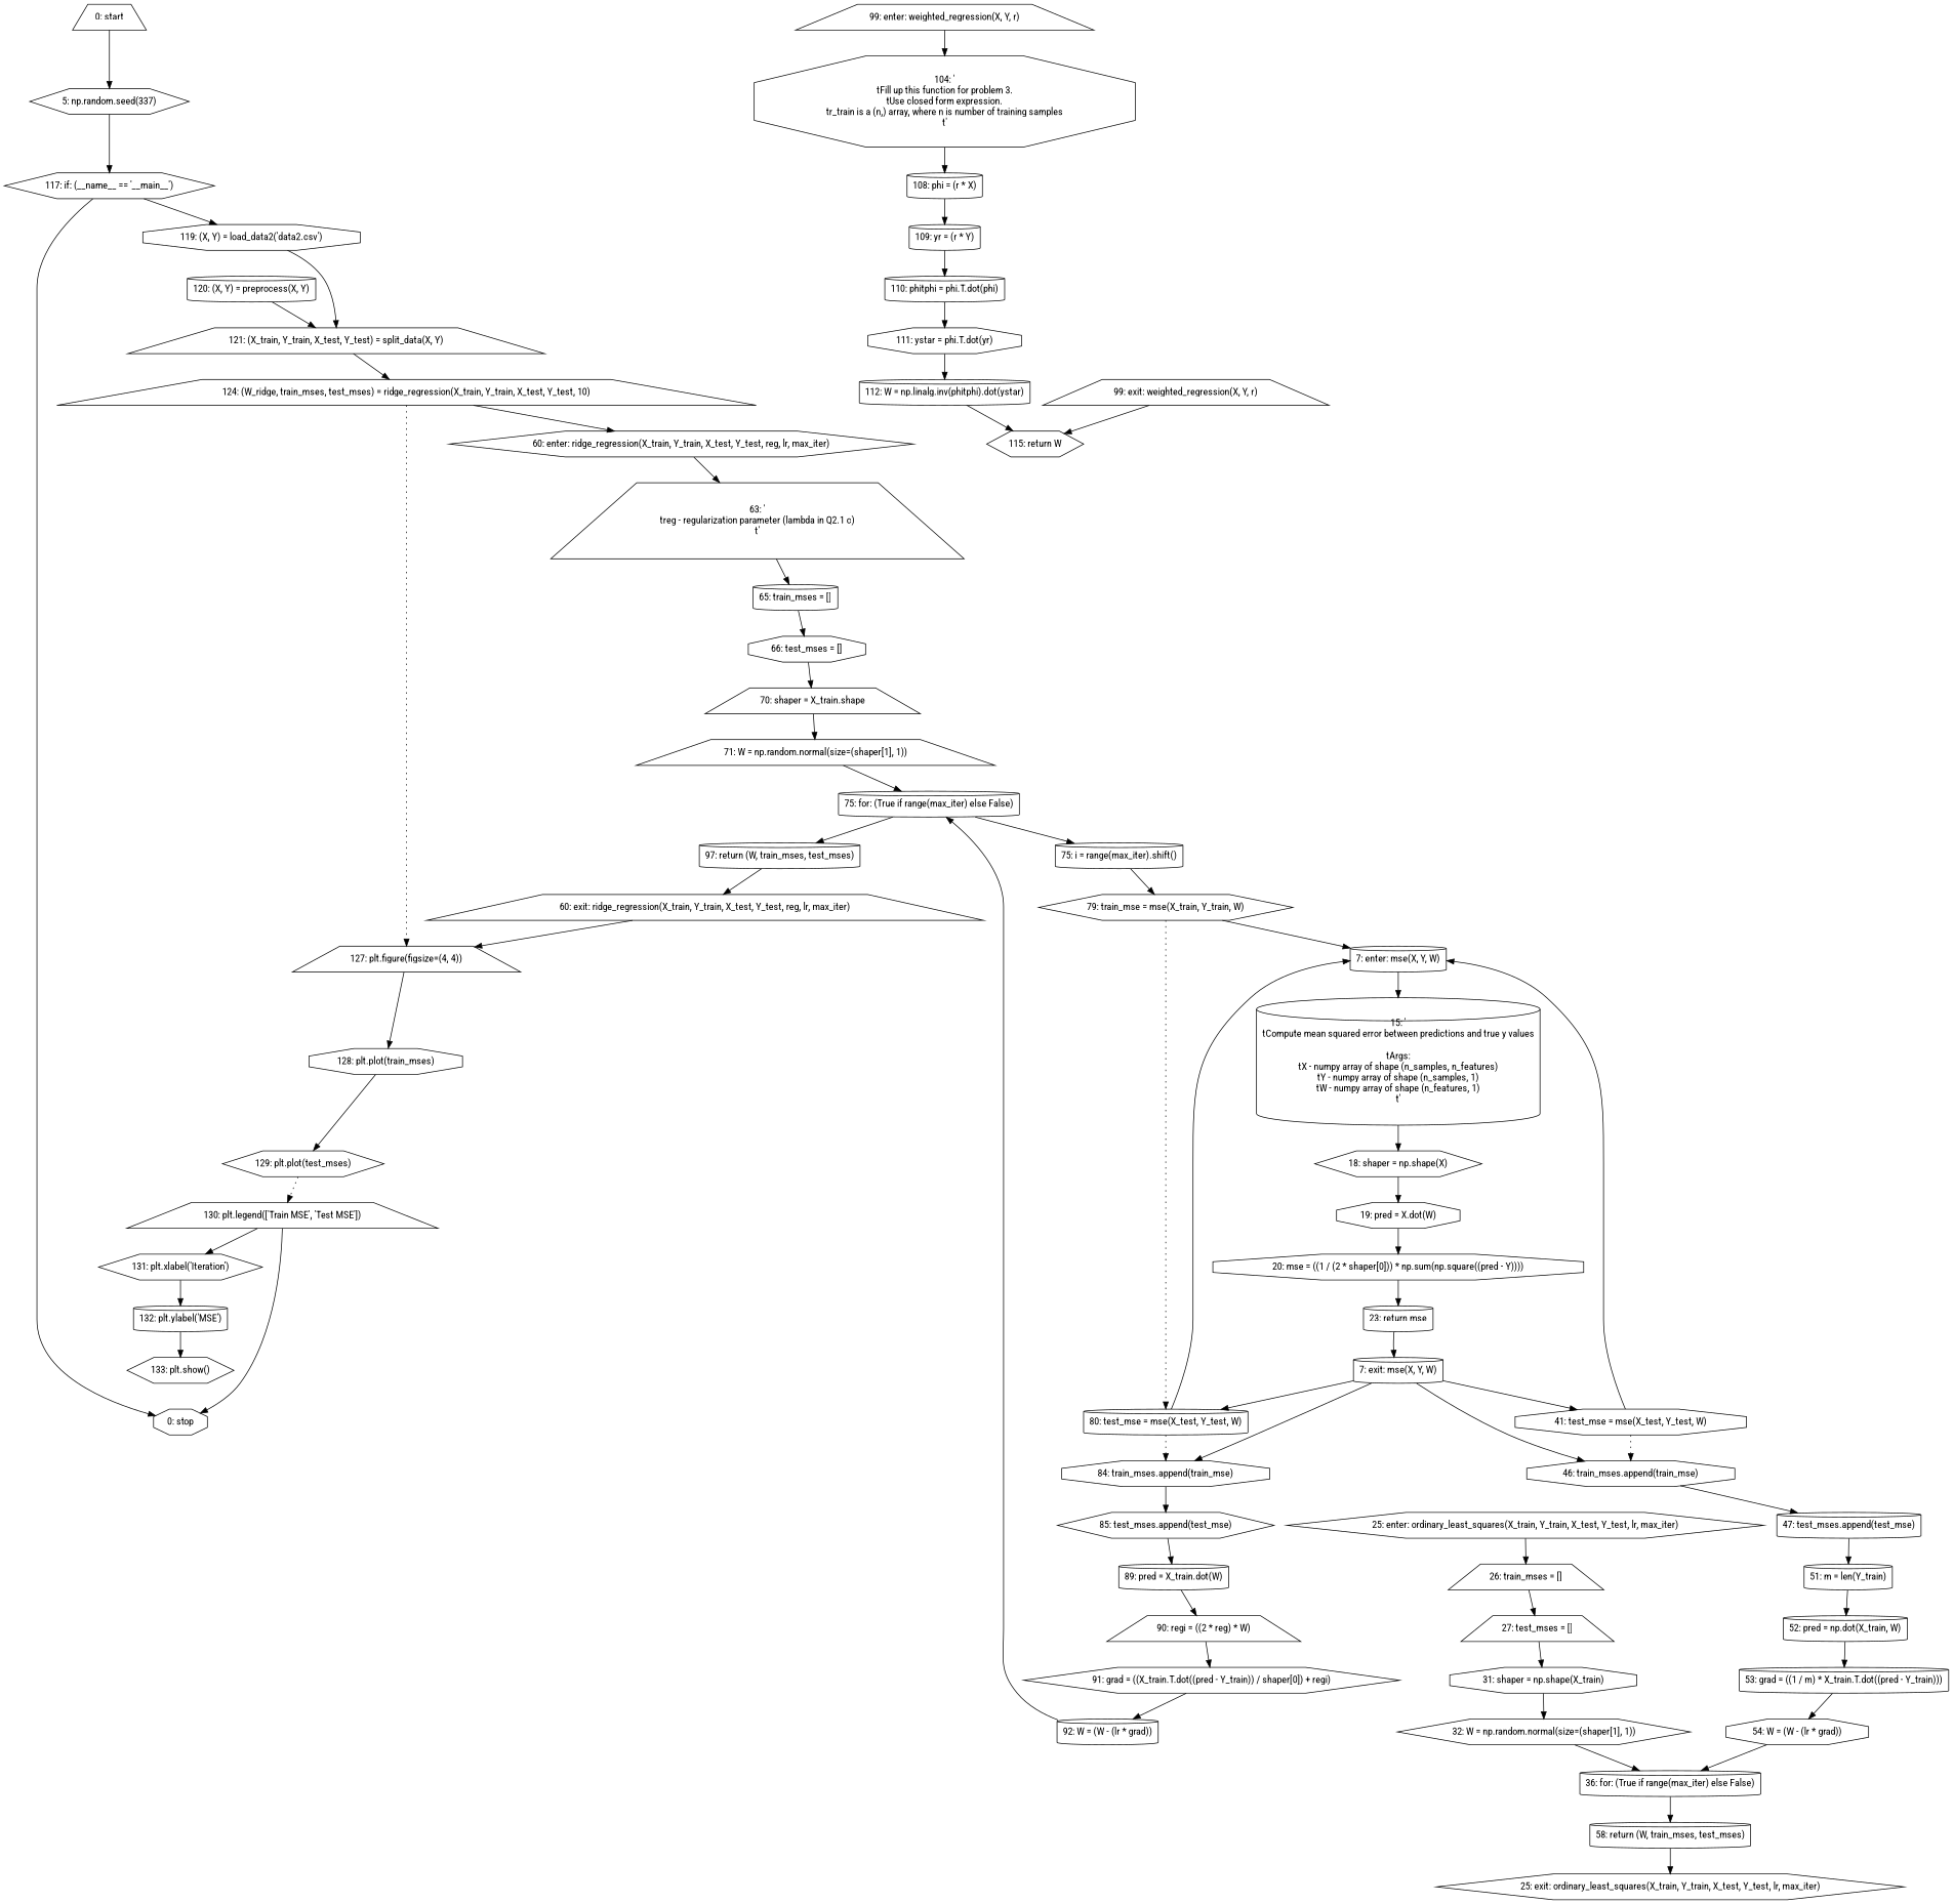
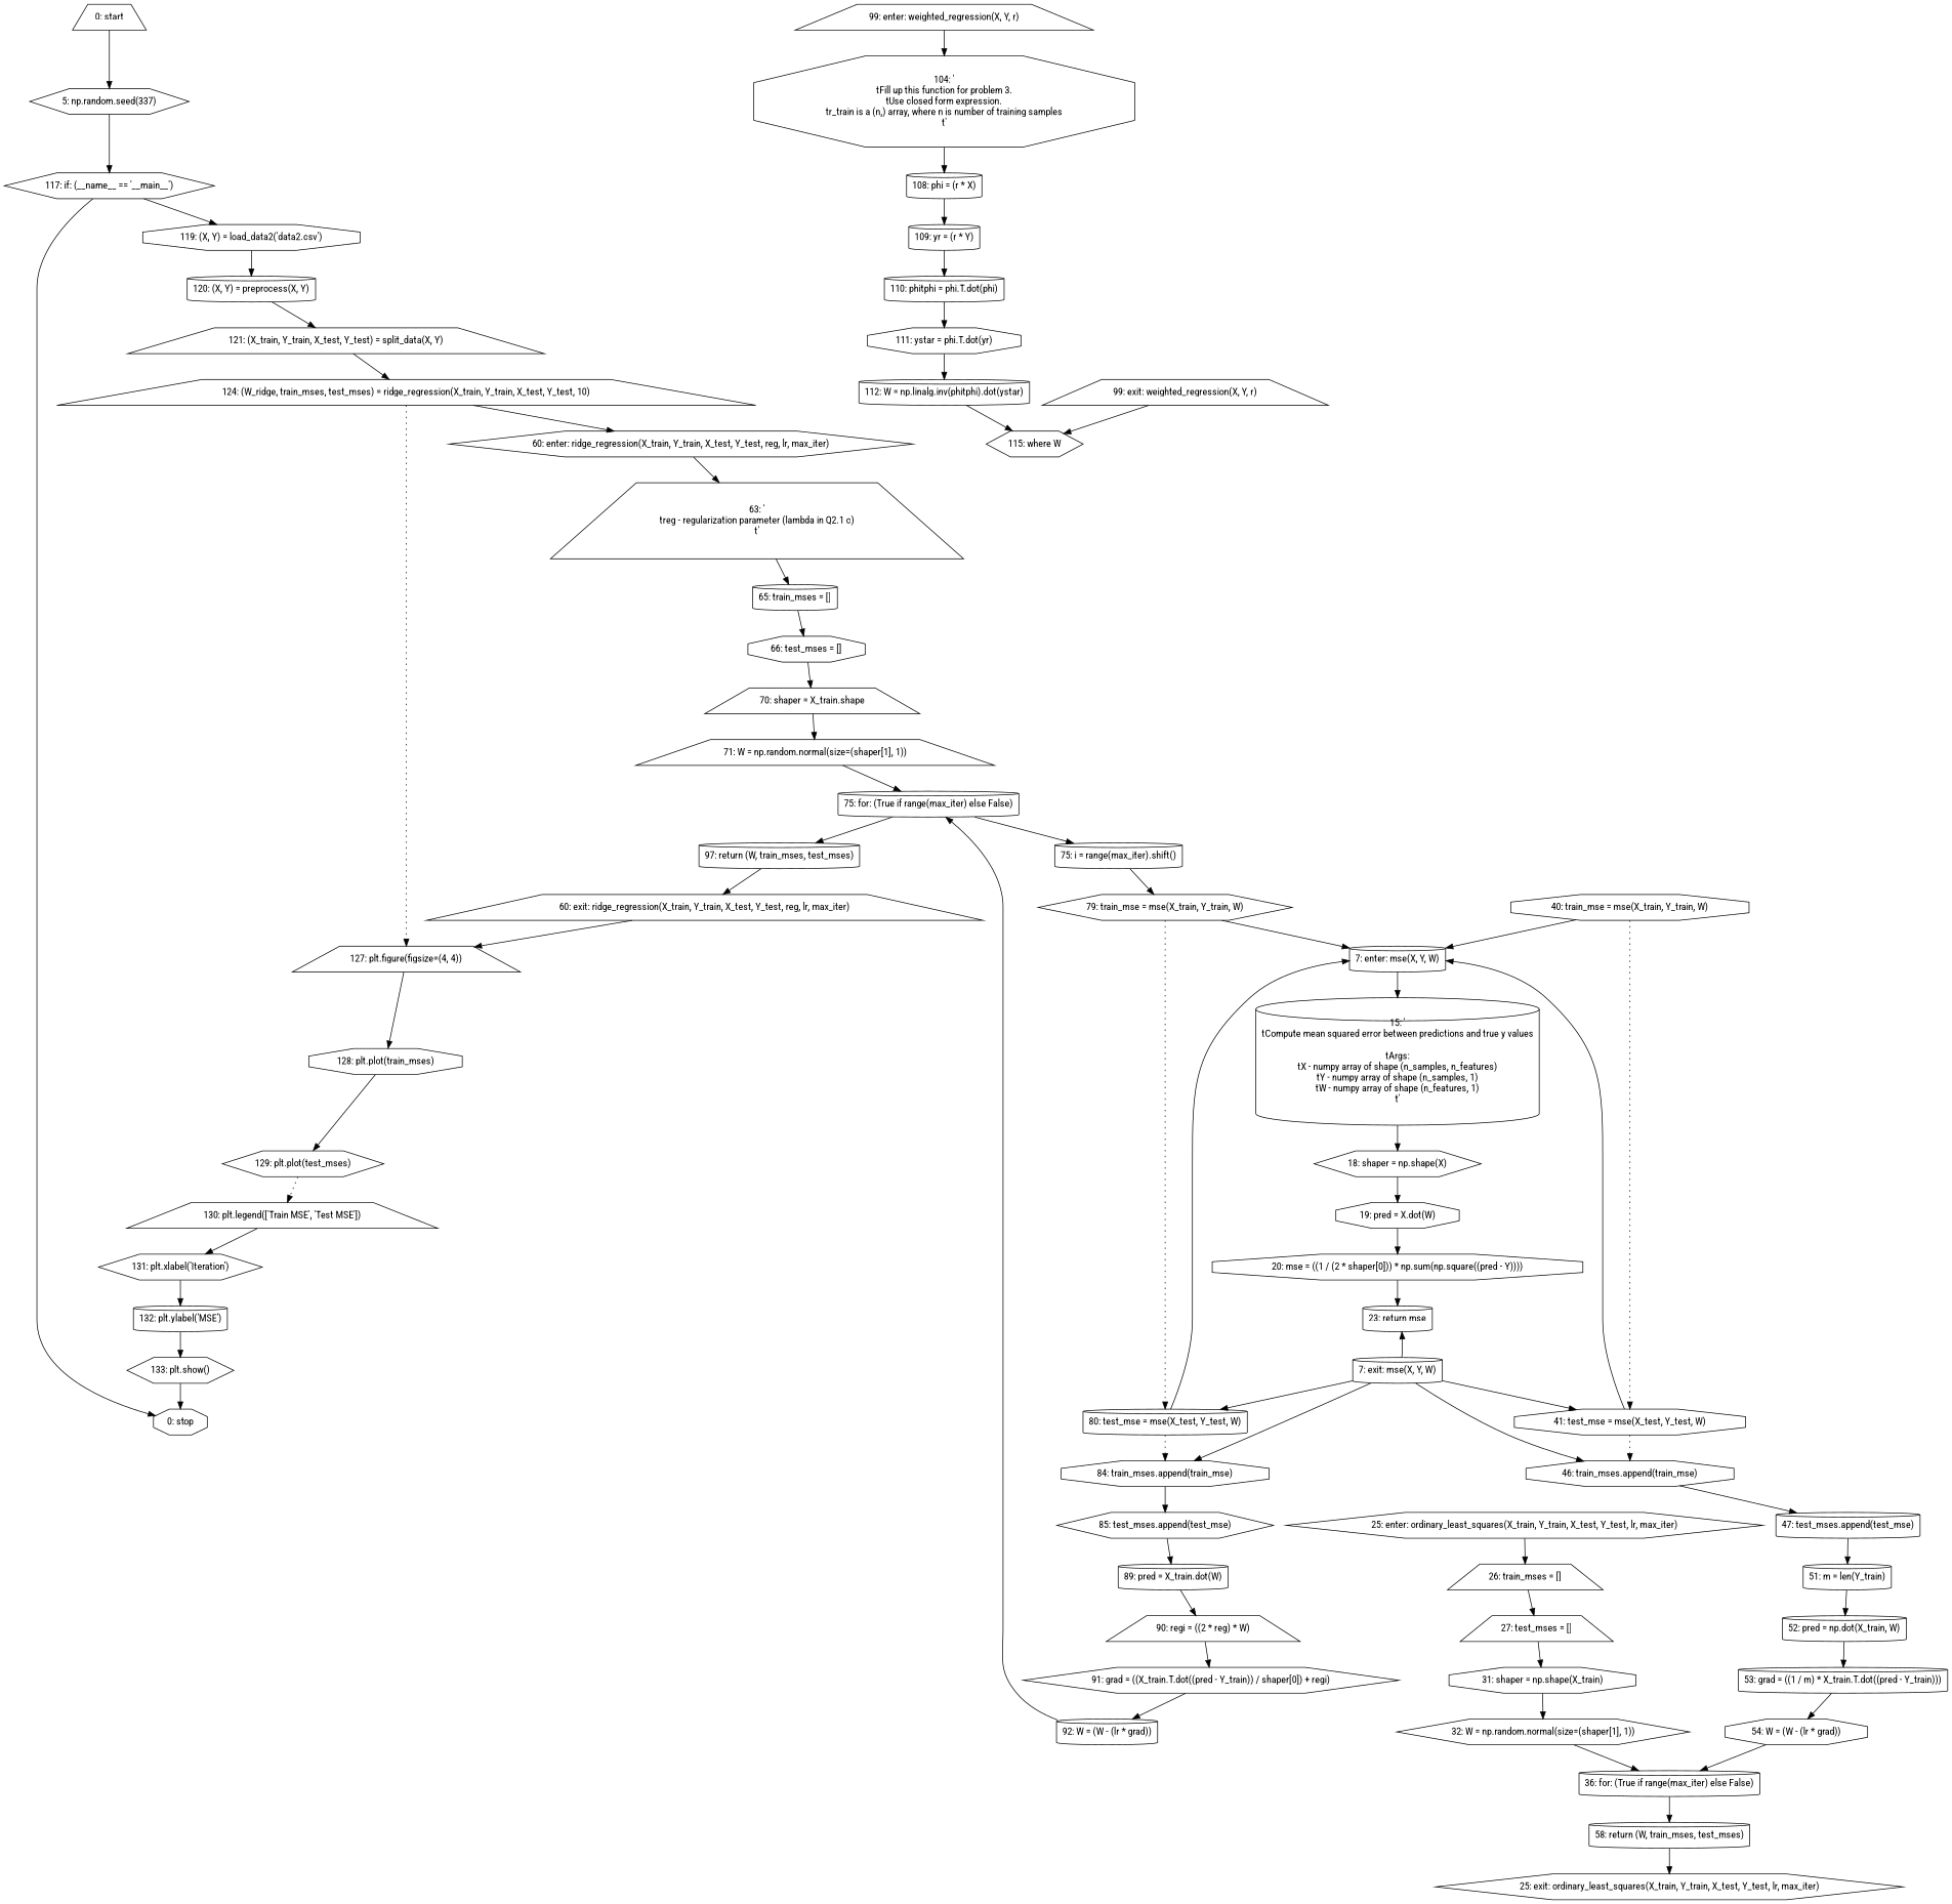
  strict digraph {
    fontname="Roboto Condensed"
    node [fontname="Roboto Condensed" shape=cylinder]
    edge [fontname="Roboto Condensed"]
    n1 [label="0: start" shape=trapezium]
    n2 [label="5: np.random.seed(337)" shape=hexagon]
    n3 [label="117: if: (__name__ == '__main__')" shape=hexagon]
    n4 [label="119: (X, Y) = load_data2('data2.csv')" shape=octagon]
    n5 [label="0: stop" shape=octagon]
    n6 [label="120: (X, Y) = preprocess(X, Y)"]
    n7 [label="121: (X_train, Y_train, X_test, Y_test) = split_data(X, Y)" shape=trapezium]
    n8 [label="7: enter: mse(X, Y, W)"]
    n9 [label="15: '\n\tCompute mean squared error between predictions and true y values\n\n\tArgs:\n\tX - numpy array of shape (n_samples, n_features)\n\tY - numpy array of shape (n_samples, 1)\n\tW - numpy array of shape (n_features, 1)\n\t'"]
    n10 [label="18: shaper = np.shape(X)" shape=hexagon]
    n11 [label="19: pred = X.dot(W)" shape=octagon]
    n12 [label="20: mse = ((1 / (2 * shaper[0])) * np.sum(np.square((pred - Y))))" shape=octagon]
+   n13 [label="40: train_mse = mse(X_train, Y_train, W)" shape=octagon]
    n14 [label="41: test_mse = mse(X_test, Y_test, W)" shape=octagon]
    n15 [label="46: train_mses.append(train_mse)" shape=octagon]
    n16 [label="47: test_mses.append(test_mse)"]
    n17 [label="51: m = len(Y_train)"]
    n18 [label="52: pred = np.dot(X_train, W)"]
    n19 [label="79: train_mse = mse(X_train, Y_train, W)" shape=hexagon]
    n20 [label="80: test_mse = mse(X_test, Y_test, W)"]
    n21 [label="84: train_mses.append(train_mse)" shape=octagon]
    n22 [label="85: test_mses.append(test_mse)" shape=hexagon]
    n23 [label="89: pred = X_train.dot(W)"]
    n24 [label="90: regi = ((2 * reg) * W)" shape=trapezium]
    n25 [label="7: exit: mse(X, Y, W)"]
    n26 [label="23: return mse"]
    n27 [label="25: enter: ordinary_least_squares(X_train, Y_train, X_test, Y_test, lr, max_iter)" shape=hexagon]
    n28 [label="26: train_mses = []" shape=trapezium]
    n29 [label="27: test_mses = []" shape=trapezium]
    n30 [label="31: shaper = np.shape(X_train)" shape=octagon]
    n31 [label="32: W = np.random.normal(size=(shaper[1], 1))" shape=hexagon]
    n32 [label="25: exit: ordinary_least_squares(X_train, Y_train, X_test, Y_test, lr, max_iter)" shape=hexagon]
    n33 [label="58: return (W, train_mses, test_mses)"]
    n34 [label="36: for: (True if range(max_iter) else False)"]
    n35 [label="54: W = (W - (lr * grad))" shape=octagon]
    n36 [label="53: grad = ((1 / m) * X_train.T.dot((pred - Y_train)))"]
    n37 [label="60: enter: ridge_regression(X_train, Y_train, X_test, Y_test, reg, lr, max_iter)" shape=hexagon]
    n38 [label="63: '\n\treg - regularization parameter (lambda in Q2.1 c)\n\t'" shape=trapezium]
    n39 [label="65: train_mses = []"]
    n40 [label="66: test_mses = []" shape=octagon]
    n41 [label="70: shaper = X_train.shape" shape=trapezium]
    n42 [label="124: (W_ridge, train_mses, test_mses) = ridge_regression(X_train, Y_train, X_test, Y_test, 10)" shape=trapezium]
    n43 [label="127: plt.figure(figsize=(4, 4))" shape=trapezium]
    n44 [label="128: plt.plot(train_mses)" shape=octagon]
    n45 [label="129: plt.plot(test_mses)" shape=hexagon]
    n46 [label="130: plt.legend(['Train MSE', 'Test MSE'])" shape=trapezium]
    n47 [label="60: exit: ridge_regression(X_train, Y_train, X_test, Y_test, reg, lr, max_iter)" shape=trapezium]
    n48 [label="97: return (W, train_mses, test_mses)"]
    n49 [label="71: W = np.random.normal(size=(shaper[1], 1))" shape=trapezium]
    n50 [label="75: for: (True if range(max_iter) else False)"]
    n51 [label="75: i = range(max_iter).shift()"]
    n52 [label="92: W = (W - (lr * grad))"]
    n53 [label="91: grad = ((X_train.T.dot((pred - Y_train)) / shaper[0]) + regi)" shape=hexagon]
    n54 [label="99: enter: weighted_regression(X, Y, r)" shape=trapezium]
    n55 [label="104: '\n\tFill up this function for problem 3.\n\tUse closed form expression.\n\tr_train is a (n,) array, where n is number of training samples\n\t'" shape=octagon]
    n56 [label="108: phi = (r * X)"]
    n57 [label="109: yr = (r * Y)"]
    n58 [label="110: phitphi = phi.T.dot(phi)"]
    n59 [label="99: exit: weighted_regression(X, Y, r)" shape=trapezium]
-   n60 [label="115: return W" shape=hexagon]
+   n60 [label="115: where W" shape=hexagon]
    n61 [label="111: ystar = phi.T.dot(yr)" shape=octagon]
    n62 [label="112: W = np.linalg.inv(phitphi).dot(ystar)"]
    n63 [label="131: plt.xlabel('Iteration')" shape=hexagon]
    n64 [label="132: plt.ylabel('MSE')"]
    n65 [label="133: plt.show()" shape=hexagon]
    n1 -> n2
    n2 -> n3
    n3 -> n4
    n3 -> n5
-   n4 -> n7
+   n4 -> n6
    n6 -> n7
    n7 -> n42
    n8 -> n9
    n9 -> n10
    n10 -> n11
    n11 -> n12
    n12 -> n26
+   n13 -> n8
+   n13 -> n14 [style=dotted weight=100]
    n14 -> n8
    n14 -> n15 [style=dotted weight=100]
    n15 -> n16
    n16 -> n17
    n17 -> n18
    n18 -> n36
    n19 -> n8
    n19 -> n20 [style=dotted weight=100]
    n20 -> n8
    n20 -> n21 [style=dotted weight=100]
    n21 -> n22
    n22 -> n23
    n23 -> n24
    n24 -> n53
    n25 -> n14
    n25 -> n15
    n25 -> n20
    n25 -> n21
-   n26 -> n25
+   n25 -> n26
    n27 -> n28
    n28 -> n29
    n29 -> n30
    n30 -> n31
    n31 -> n34
    n33 -> n32
    n34 -> n33
    n35 -> n34
    n36 -> n35
    n37 -> n38
    n38 -> n39
    n39 -> n40
    n40 -> n41
    n41 -> n49
    n42 -> n37
    n42 -> n43 [style=dotted weight=100]
    n43 -> n44
    n44 -> n45
    n45 -> n46 [style=dotted]
    n46 -> n63
    n47 -> n43
    n48 -> n47
    n49 -> n50
    n50 -> n48
    n50 -> n51
    n51 -> n19
    n52 -> n50
    n53 -> n52
    n54 -> n55
    n55 -> n56
    n56 -> n57
    n57 -> n58
    n58 -> n61
    n59 -> n60
    n61 -> n62
    n62 -> n60
    n63 -> n64
    n64 -> n65
-   n46 -> n5
+   n65 -> n5
  }
